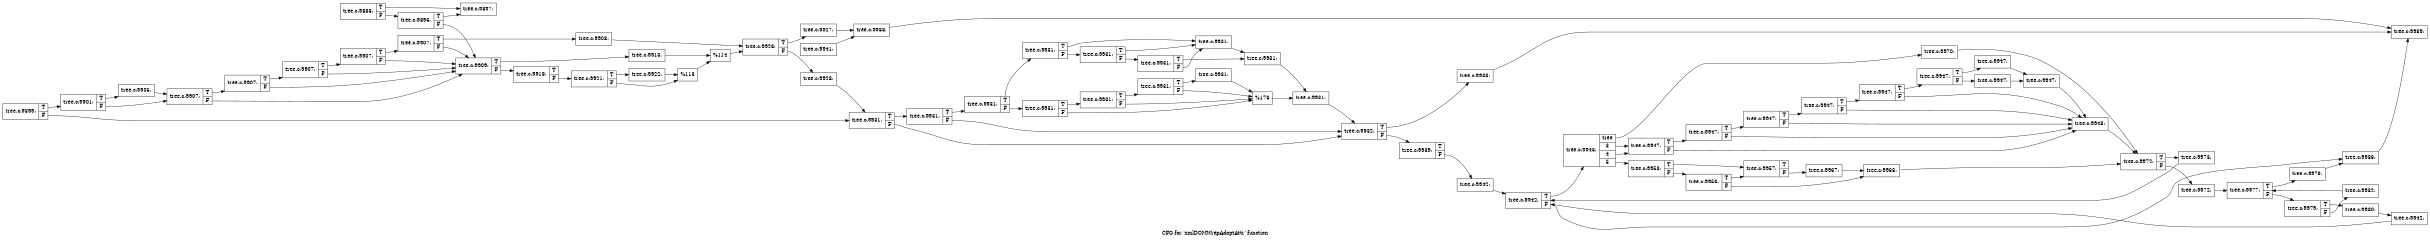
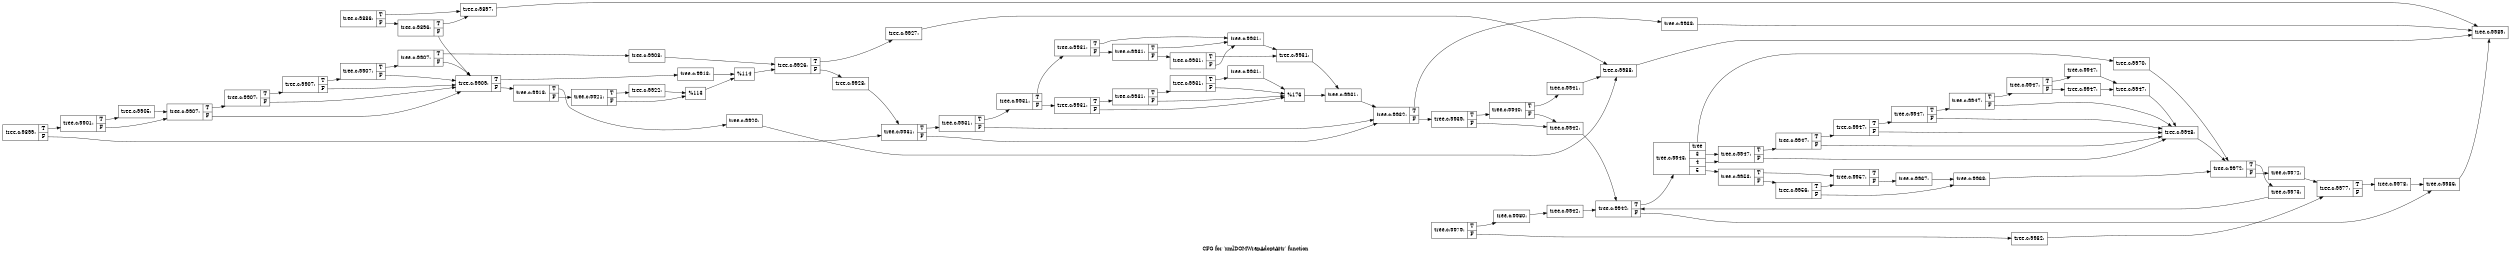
  digraph {
    label="CFG for 'xmlDOMWrapAdoptAttr' function"
    rankdir=LR
    node [shape=record]
    edge [tailport=s0]
    n1 [label="{tree.c:9886:|{<s0>T|<s1>F}}"]
    n2 [label="{tree.c:9897:}"]
    n3 [label="{tree.c:9896:|{<s0>T|<s1>F}}"]
    n4 [label="{tree.c:9989:}"]
    n5 [label="{tree.c:9909:|{<s0>T|<s1>F}}"]
    n6 [label="{tree.c:9899:|{<s0>T|<s1>F}}"]
    n7 [label="{tree.c:9901:|{<s0>T|<s1>F}}"]
    n8 [label="{tree.c:9931:|{<s0>T|<s1>F}}"]
    n9 [label="{tree.c:9905:}"]
    n10 [label="{tree.c:9907:|{<s0>T|<s1>F}}"]
    n11 [label="{tree.c:9931:|{<s0>T|<s1>F}}"]
    n12 [label="{tree.c:9932:|{<s0>T|<s1>F}}"]
    n13 [label="{tree.c:9907:|{<s0>T|<s1>F}}"]
    n14 [label="{tree.c:9931:|{<s0>T|<s1>F}}"]
    n15 [label="{tree.c:9938:}"]
    n16 [label="{tree.c:9939:|{<s0>T|<s1>F}}"]
    n17 [label="{tree.c:9907:|{<s0>T|<s1>F}}"]
    n18 [label="{tree.c:9913:}"]
    n19 [label="{tree.c:9918:|{<s0>T|<s1>F}}"]
    n20 [label="{tree.c:9907:|{<s0>T|<s1>F}}"]
    n21 [label="{%114}"]
+   n22 [label="{tree.c:9920:}"]
    n23 [label="{tree.c:9921:|{<s0>T|<s1>F}}"]
    n24 [label="{tree.c:9907:|{<s0>T|<s1>F}}"]
    n25 [label="{tree.c:9908:}"]
    n26 [label="{tree.c:9926:|{<s0>T|<s1>F}}"]
    n27 [label="{tree.c:9927:}"]
    n28 [label="{tree.c:9928:}"]
    n29 [label="{tree.c:9988:}"]
    n30 [label="{tree.c:9922:}"]
    n31 [label="{%113}"]
    n32 [label="{tree.c:9931:|{<s0>T|<s1>F}}"]
    n33 [label="{tree.c:9931:|{<s0>T|<s1>F}}"]
+   n34 [label="{tree.c:9940:|{<s0>T|<s1>F}}"]
    n35 [label="{tree.c:9942:}"]
    n36 [label="{tree.c:9931:}"]
    n37 [label="{tree.c:9931:|{<s0>T|<s1>F}}"]
    n38 [label="{tree.c:9931:|{<s0>T|<s1>F}}"]
    n39 [label="{%176}"]
    n40 [label="{tree.c:9931:}"]
    n41 [label="{tree.c:9931:|{<s0>T|<s1>F}}"]
    n42 [label="{tree.c:9931:|{<s0>T|<s1>F}}"]
    n43 [label="{tree.c:9931:}"]
    n44 [label="{tree.c:9931:}"]
    n45 [label="{tree.c:9941:}"]
    n46 [label="{tree.c:9942:|{<s0>T|<s1>F}}"]
    n47 [label="{tree.c:9943:|{<s0>tree|<s1>3|<s2>4|<s3>5}}"]
    n48 [label="{tree.c:9986:}"]
    n49 [label="{tree.c:9970:}"]
    n50 [label="{tree.c:9947:|{<s0>T|<s1>F}}"]
    n51 [label="{tree.c:9953:|{<s0>T|<s1>F}}"]
    n52 [label="{tree.c:9972:|{<s0>T|<s1>F}}"]
    n53 [label="{tree.c:9947:|{<s0>T|<s1>F}}"]
    n54 [label="{tree.c:9948:}"]
    n55 [label="{tree.c:9957:|{<s0>T|<s1>F}}"]
    n56 [label="{tree.c:9956:|{<s0>T|<s1>F}}"]
    n57 [label="{tree.c:9973:}"]
    n58 [label="{tree.c:9972:}"]
    n59 [label="{tree.c:9947:|{<s0>T|<s1>F}}"]
    n60 [label="{tree.c:9967:}"]
    n61 [label="{tree.c:9968:}"]
    n62 [label="{tree.c:9947:|{<s0>T|<s1>F}}"]
    n63 [label="{tree.c:9947:|{<s0>T|<s1>F}}"]
    n64 [label="{tree.c:9947:|{<s0>T|<s1>F}}"]
    n65 [label="{tree.c:9947:}"]
    n66 [label="{tree.c:9947:}"]
    n67 [label="{tree.c:9947:}"]
    n68 [label="{tree.c:9977:|{<s0>T|<s1>F}}"]
    n69 [label="{tree.c:9978:}"]
    n70 [label="{tree.c:9979:|{<s0>T|<s1>F}}"]
    n71 [label="{tree.c:9980:}"]
    n72 [label="{tree.c:9982:}"]
    n73 [label="{tree.c:9942:}"]
    n1 -> n2
    n1 -> n3 [tailport=s1]
+   n2 -> n4
    n3 -> n2
    n3 -> n5 [tailport=s1]
    n5 -> n18
    n5 -> n19 [tailport=s1]
    n6 -> n7
    n6 -> n8 [tailport=s1]
    n7 -> n9
    n7 -> n10 [tailport=s1]
    n8 -> n11
    n8 -> n12 [tailport=s1]
    n9 -> n10
    n10 -> n5 [tailport=s1]
    n10 -> n13
    n11 -> n12 [tailport=s1]
    n11 -> n14
    n12 -> n15
    n12 -> n16 [tailport=s1]
    n13 -> n5 [tailport=s1]
    n13 -> n17
    n14 -> n32
    n14 -> n33 [tailport=s1]
    n15 -> n4
+   n16 -> n34
    n16 -> n35 [tailport=s1]
    n17 -> n5 [tailport=s1]
    n17 -> n20
    n18 -> n21
+   n19 -> n22
    n19 -> n23 [tailport=s1]
    n20 -> n5 [tailport=s1]
    n20 -> n24
    n21 -> n26
+   n22 -> n29
    n23 -> n30
    n23 -> n31 [tailport=s1]
    n24 -> n5 [tailport=s1]
    n24 -> n25
    n25 -> n26
    n26 -> n27
    n26 -> n28 [tailport=s1]
    n27 -> n29
    n28 -> n8
    n29 -> n4
    n30 -> n31
    n31 -> n21
    n32 -> n36
    n32 -> n37 [tailport=s1]
    n33 -> n38
    n33 -> n39 [tailport=s1]
+   n34 -> n35 [tailport=s1]
+   n34 -> n45
    n35 -> n46
    n36 -> n40
    n37 -> n36
    n37 -> n41 [tailport=s1]
    n38 -> n39 [tailport=s1]
    n38 -> n42
    n39 -> n43
    n40 -> n43
    n41 -> n36 [tailport=s1]
    n41 -> n40
    n42 -> n39 [tailport=s1]
    n42 -> n44
    n43 -> n12
    n44 -> n39
    n45 -> n29
    n46 -> n47
    n46 -> n48 [tailport=s1]
    n47 -> n49
    n47 -> n50 [tailport=s1]
    n47 -> n50 [tailport=s2]
    n47 -> n51 [tailport=s3]
    n48 -> n4
    n49 -> n52
    n50 -> n53
    n50 -> n54 [tailport=s1]
    n51 -> n55
    n51 -> n56 [tailport=s1]
    n52 -> n57
    n52 -> n58 [tailport=s1]
    n53 -> n54 [tailport=s1]
    n53 -> n59
    n54 -> n52
    n55 -> n60 [tailport=s1]
    n56 -> n55
    n56 -> n61 [tailport=s1]
    n57 -> n46
    n58 -> n68
    n59 -> n54 [tailport=s1]
    n59 -> n62
    n60 -> n61
    n61 -> n52
    n62 -> n54 [tailport=s1]
    n62 -> n63
    n63 -> n54 [tailport=s1]
    n63 -> n64
    n64 -> n65
    n64 -> n66 [tailport=s1]
    n65 -> n67
    n66 -> n67
    n67 -> n54
    n68 -> n69
-   n68 -> n70 [tailport=s1]
    n69 -> n48
    n70 -> n71
    n70 -> n72 [tailport=s1]
    n71 -> n73
    n72 -> n68
    n73 -> n46
  }
